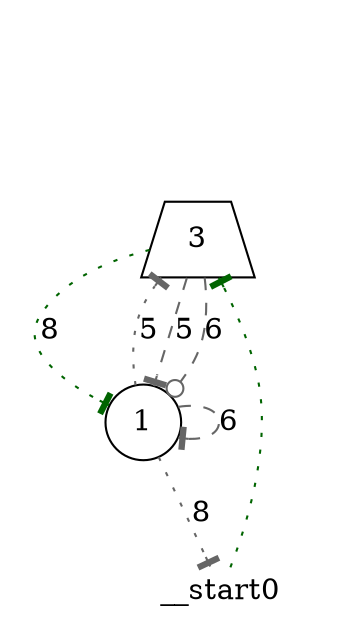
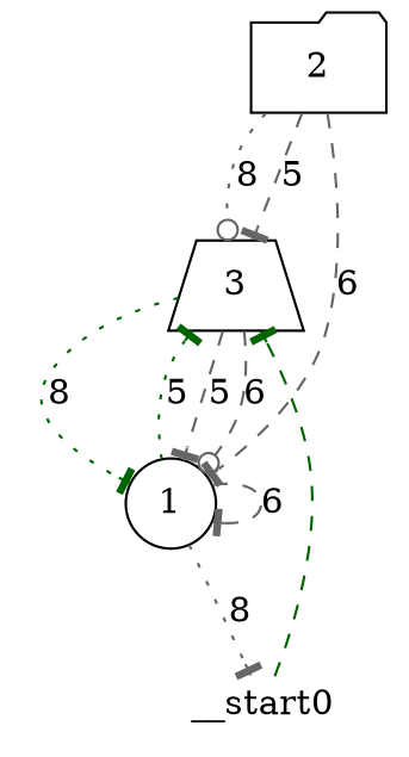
  digraph {
    edge [arrowhead=tee color=gray40 style=dashed]
    n1 [label=3 shape=trapezium]
    n2 [label=1 shape=circle]
    __start0 [height=0 shape=none width=0]
+   n4 [label=2 shape=folder]
    n1 -> n2 [label=5]
    n1 -> n2 [arrowhead=odot label=6]
    n1 -> n2 [color=darkgreen label=8 style=dotted]
-   n2 -> n1 [label=5 style=dotted]
+   n2 -> n1 [color=darkgreen label=5 style=dotted]
    n2 -> n2 [label=6]
    n2 -> __start0 [label=8 style=dotted]
-   __start0 -> n1 [color=darkgreen style=dotted]
+   __start0 -> n1 [color=darkgreen]
+   n4 -> n1 [label=5]
+   n4 -> n1 [arrowhead=odot label=8 style=dotted]
+   n4 -> n2 [label=6]
  }
